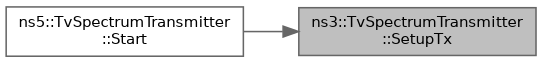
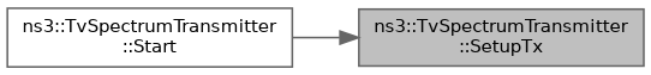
  digraph {
    rankdir=RL
    node [color=gray40 fontname=Helvetica fontsize=10 shape=record style=filled]
    n1 [fillcolor=grey75 fontcolor=black height=0.2 label="ns3::TvSpectrumTransmitter\l::SetupTx" width=0.4]
-   n2 [fillcolor=white height=0.2 label="ns5::TvSpectrumTransmitter\l::Start" width=0.4]
+   n2 [fillcolor=white height=0.2 label="ns3::TvSpectrumTransmitter\l::Start" width=0.4]
    n1 -> n2 [color=gray40 dir=back fontname=Helvetica fontsize=10 labelfontname=Helvetica labelfontsize=10 style=solid]
  }
